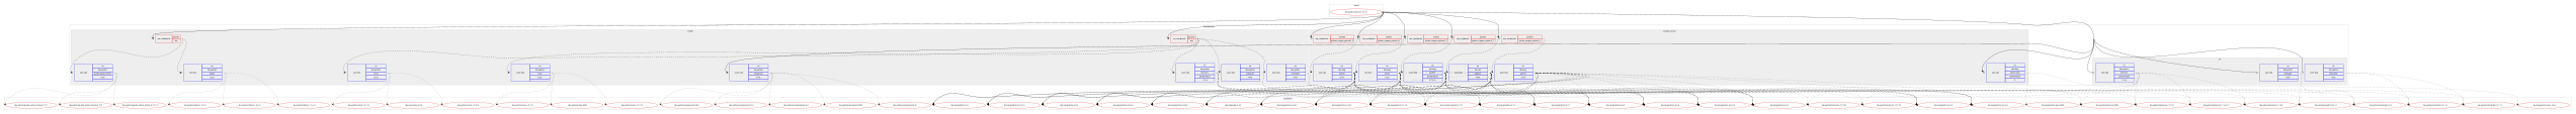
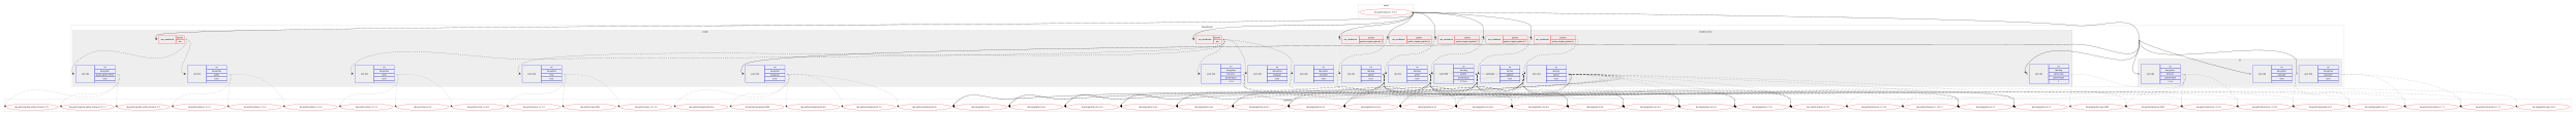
  digraph {
    compound=true
    concentrate=true
    fontname="Noto Sans"
    fontsize=10
    newrank=true
    rankdir=TB
    ranksep=1.5
    node [color=red fontname="Noto Sans" fontsize=10]
    edge [arrowhead=vee fontname="Noto Sans" headport=w style=dotted tailport=e weight=100]
    n1 [label="dev-python/boto3-1.9.4-r1" width=4]
    n2 [color=blue label=<<TABLE BORDER="0" CELLBORDER="1" CELLSPACING="0" CELLPADDING="4" WIDTH="220"><TR><TD ROWSPAN="6" CELLPADDING="30">pack_dep</TD></TR><TR><TD WIDTH="110">no</TD></TR><TR><TD>dev-python</TD></TR><TR><TD>guzzle_sphinx_theme</TD></TR><TR><TD>none</TD></TR><TR><TD></TD></TR></TABLE>> shape=none]
    n3 [color=blue label=<<TABLE BORDER="0" CELLBORDER="1" CELLSPACING="0" CELLPADDING="4" WIDTH="220"><TR><TD ROWSPAN="6" CELLPADDING="30">pack_dep</TD></TR><TR><TD WIDTH="110">no</TD></TR><TR><TD>dev-python</TD></TR><TR><TD>sphinx</TD></TR><TR><TD>none</TD></TR><TR><TD></TD></TR></TABLE>> shape=none]
    n4 [label=<<TABLE BORDER="0" CELLBORDER="1" CELLSPACING="0" CELLPADDING="4"><TR><TD ROWSPAN="3" CELLPADDING="10">use_conditional</TD></TR><TR><TD>positive</TD></TR><TR><TD>doc</TD></TR></TABLE>> shape=none]
    n5 [color=blue label=<<TABLE BORDER="0" CELLBORDER="1" CELLSPACING="0" CELLPADDING="4" WIDTH="220"><TR><TD ROWSPAN="6" CELLPADDING="30">pack_dep</TD></TR><TR><TD WIDTH="110">no</TD></TR><TR><TD>dev-python</TD></TR><TR><TD>botocore</TD></TR><TR><TD>greaterequal</TD></TR><TR><TD>1.12.4</TD></TR></TABLE>> shape=none]
    n6 [color=blue label=<<TABLE BORDER="0" CELLBORDER="1" CELLSPACING="0" CELLPADDING="4" WIDTH="220"><TR><TD ROWSPAN="6" CELLPADDING="30">pack_dep</TD></TR><TR><TD WIDTH="110">no</TD></TR><TR><TD>dev-python</TD></TR><TR><TD>jmespath</TD></TR><TR><TD>none</TD></TR><TR><TD></TD></TR></TABLE>> shape=none]
    n7 [color=blue label=<<TABLE BORDER="0" CELLBORDER="1" CELLSPACING="0" CELLPADDING="4" WIDTH="220"><TR><TD ROWSPAN="6" CELLPADDING="30">pack_dep</TD></TR><TR><TD WIDTH="110">no</TD></TR><TR><TD>dev-python</TD></TR><TR><TD>s3transfer</TD></TR><TR><TD>none</TD></TR><TR><TD></TD></TR></TABLE>> shape=none]
    n8 [color=blue label=<<TABLE BORDER="0" CELLBORDER="1" CELLSPACING="0" CELLPADDING="4" WIDTH="220"><TR><TD ROWSPAN="6" CELLPADDING="30">pack_dep</TD></TR><TR><TD WIDTH="110">no</TD></TR><TR><TD>dev-python</TD></TR><TR><TD>mock</TD></TR><TR><TD>none</TD></TR><TR><TD></TD></TR></TABLE>> shape=none]
    n9 [color=blue label=<<TABLE BORDER="0" CELLBORDER="1" CELLSPACING="0" CELLPADDING="4" WIDTH="220"><TR><TD ROWSPAN="6" CELLPADDING="30">pack_dep</TD></TR><TR><TD WIDTH="110">no</TD></TR><TR><TD>dev-python</TD></TR><TR><TD>nose</TD></TR><TR><TD>none</TD></TR><TR><TD></TD></TR></TABLE>> shape=none]
    n10 [label=<<TABLE BORDER="0" CELLBORDER="1" CELLSPACING="0" CELLPADDING="4"><TR><TD ROWSPAN="3" CELLPADDING="10">use_conditional</TD></TR><TR><TD>positive</TD></TR><TR><TD>test</TD></TR></TABLE>> shape=none]
    n11 [color=blue label=<<TABLE BORDER="0" CELLBORDER="1" CELLSPACING="0" CELLPADDING="4" WIDTH="220"><TR><TD ROWSPAN="6" CELLPADDING="30">pack_dep</TD></TR><TR><TD WIDTH="110">no</TD></TR><TR><TD>dev-python</TD></TR><TR><TD>setuptools</TD></TR><TR><TD>none</TD></TR><TR><TD></TD></TR></TABLE>> shape=none]
    n12 [color=blue label=<<TABLE BORDER="0" CELLBORDER="1" CELLSPACING="0" CELLPADDING="4" WIDTH="220"><TR><TD ROWSPAN="6" CELLPADDING="30">pack_dep</TD></TR><TR><TD WIDTH="110">no</TD></TR><TR><TD>dev-lang</TD></TR><TR><TD>python</TD></TR><TR><TD>greaterequal</TD></TR><TR><TD>2.7.5-r2</TD></TR></TABLE>> shape=none]
    n13 [label=<<TABLE BORDER="0" CELLBORDER="1" CELLSPACING="0" CELLPADDING="4"><TR><TD ROWSPAN="3" CELLPADDING="10">use_conditional</TD></TR><TR><TD>positive</TD></TR><TR><TD>python_targets_python2_7</TD></TR></TABLE>> shape=none]
    n14 [color=blue label=<<TABLE BORDER="0" CELLBORDER="1" CELLSPACING="0" CELLPADDING="4" WIDTH="220"><TR><TD ROWSPAN="6" CELLPADDING="30">pack_dep</TD></TR><TR><TD WIDTH="110">no</TD></TR><TR><TD>dev-lang</TD></TR><TR><TD>python</TD></TR><TR><TD>none</TD></TR><TR><TD></TD></TR></TABLE>> shape=none]
    n15 [label=<<TABLE BORDER="0" CELLBORDER="1" CELLSPACING="0" CELLPADDING="4"><TR><TD ROWSPAN="3" CELLPADDING="10">use_conditional</TD></TR><TR><TD>positive</TD></TR><TR><TD>python_targets_python3_4</TD></TR></TABLE>> shape=none]
    n16 [color=blue label=<<TABLE BORDER="0" CELLBORDER="1" CELLSPACING="0" CELLPADDING="4" WIDTH="220"><TR><TD ROWSPAN="6" CELLPADDING="30">pack_dep</TD></TR><TR><TD WIDTH="110">no</TD></TR><TR><TD>dev-lang</TD></TR><TR><TD>python</TD></TR><TR><TD>none</TD></TR><TR><TD></TD></TR></TABLE>> shape=none]
    n17 [label=<<TABLE BORDER="0" CELLBORDER="1" CELLSPACING="0" CELLPADDING="4"><TR><TD ROWSPAN="3" CELLPADDING="10">use_conditional</TD></TR><TR><TD>positive</TD></TR><TR><TD>python_targets_python3_5</TD></TR></TABLE>> shape=none]
    n18 [color=blue label=<<TABLE BORDER="0" CELLBORDER="1" CELLSPACING="0" CELLPADDING="4" WIDTH="220"><TR><TD ROWSPAN="6" CELLPADDING="30">pack_dep</TD></TR><TR><TD WIDTH="110">no</TD></TR><TR><TD>dev-lang</TD></TR><TR><TD>python</TD></TR><TR><TD>none</TD></TR><TR><TD></TD></TR></TABLE>> shape=none]
    n19 [label=<<TABLE BORDER="0" CELLBORDER="1" CELLSPACING="0" CELLPADDING="4"><TR><TD ROWSPAN="3" CELLPADDING="10">use_conditional</TD></TR><TR><TD>positive</TD></TR><TR><TD>python_targets_python3_6</TD></TR></TABLE>> shape=none]
    n20 [color=blue label=<<TABLE BORDER="0" CELLBORDER="1" CELLSPACING="0" CELLPADDING="4" WIDTH="220"><TR><TD ROWSPAN="6" CELLPADDING="30">pack_dep</TD></TR><TR><TD WIDTH="110">no</TD></TR><TR><TD>dev-lang</TD></TR><TR><TD>python</TD></TR><TR><TD>none</TD></TR><TR><TD></TD></TR></TABLE>> shape=none]
    n21 [label=<<TABLE BORDER="0" CELLBORDER="1" CELLSPACING="0" CELLPADDING="4"><TR><TD ROWSPAN="3" CELLPADDING="10">use_conditional</TD></TR><TR><TD>positive</TD></TR><TR><TD>python_targets_python3_7</TD></TR></TABLE>> shape=none]
    n22 [color=blue label=<<TABLE BORDER="0" CELLBORDER="1" CELLSPACING="0" CELLPADDING="4" WIDTH="220"><TR><TD ROWSPAN="6" CELLPADDING="30">pack_dep</TD></TR><TR><TD WIDTH="110">no</TD></TR><TR><TD>dev-lang</TD></TR><TR><TD>python-exec</TD></TR><TR><TD>greaterequal</TD></TR><TR><TD>2</TD></TR></TABLE>> shape=none]
    n23 [color=blue label=<<TABLE BORDER="0" CELLBORDER="1" CELLSPACING="0" CELLPADDING="4" WIDTH="220"><TR><TD ROWSPAN="6" CELLPADDING="30">pack_dep</TD></TR><TR><TD WIDTH="110">no</TD></TR><TR><TD>dev-python</TD></TR><TR><TD>botocore</TD></TR><TR><TD>greaterequal</TD></TR><TR><TD>1.12.4</TD></TR></TABLE>> shape=none]
    n24 [color=blue label=<<TABLE BORDER="0" CELLBORDER="1" CELLSPACING="0" CELLPADDING="4" WIDTH="220"><TR><TD ROWSPAN="6" CELLPADDING="30">pack_dep</TD></TR><TR><TD WIDTH="110">no</TD></TR><TR><TD>dev-python</TD></TR><TR><TD>jmespath</TD></TR><TR><TD>none</TD></TR><TR><TD></TD></TR></TABLE>> shape=none]
    n25 [color=blue label=<<TABLE BORDER="0" CELLBORDER="1" CELLSPACING="0" CELLPADDING="4" WIDTH="220"><TR><TD ROWSPAN="6" CELLPADDING="30">pack_dep</TD></TR><TR><TD WIDTH="110">no</TD></TR><TR><TD>dev-python</TD></TR><TR><TD>s3transfer</TD></TR><TR><TD>none</TD></TR><TR><TD></TD></TR></TABLE>> shape=none]
    n26 [label="dev-python/guzzle_sphinx_theme-0.7.10" width=4]
    n27 [label="dev-python/guzzle_sphinx_theme-0.7.11" width=4]
    n28 [label="dev-python/guzzle_sphinx_theme-0.7.11-r1" width=4]
    n29 [label="dev-python/sphinx-1.0.2-r1" width=4]
    n30 [label="dev-python/sphinx-1.2.3-r1" width=4]
    n31 [label="dev-python/sphinx-1.7.5-r1" width=4]
    n32 [label="dev-python/botocore-1.10.19" width=4]
    n33 [label="dev-python/botocore-1.10.35" width=4]
-   n34 [label="dev-python/botocore-1.12.4" width=4]
    n35 [label="dev-python/botocore-1.12.4-r1" width=4]
    n36 [label="dev-python/botocore-1.12.51" width=4]
    n37 [label="dev-python/botocore-9999" width=4]
    n38 [label="dev-python/jmespath-0.9.3" width=4]
    n39 [label="dev-test/jmespath-0.9.3-r1" width=4]
    n40 [label="dev-python/s3transfer-0.1.11" width=4]
    n41 [label="dev-python/s3transfer-0.1.13" width=4]
    n42 [label="dev-python/mock-1.0.1-r2" width=4]
    n43 [label="dev-python/mock-1.3.0-r2" width=4]
    n44 [label="dev-exec/mock-2.0.0" width=4]
    n45 [label="dev-python/nose-1.3.7-r1" width=4]
    n46 [label="dev-python/nose-1.3.7-r3" width=4]
    n47 [label="dev-python/nose-9999" width=4]
    n48 [label="dev-python/setuptools-36.7.2" width=4]
    n49 [label="dev-python/setuptools-40.6.3" width=4]
    n50 [label="dev-python/setuptools-40.0.3" width=4]
    n51 [label="dev-python/setuptools-40.8.0" width=4]
    n52 [label="dev-python/setuptools-9999" width=4]
    n53 [label="dev-transfer/python-2.7.15" width=4]
    n54 [label="dev-lang/python-2.7.16" width=4]
    n55 [label="dev-lang/python-3.4.5-r1" width=4]
    n56 [label="dev-lang/python-3.4.6-r1" width=4]
    n57 [label="dev-lang/pack-3.4.8" width=4]
    n58 [label="dev-lang/python-3.4.8-r1" width=4]
    n59 [label="dev-lang/python-3.5.4-r3" width=4]
    n60 [label="dev-lang/python-3.5.5" width=4]
    n61 [label="dev-lang/python-3.5.5-r1" width=4]
    n62 [label="dev-lang/python-3.5.6" width=4]
    n63 [label="dev-lang/python-3.6.3-r1" width=4]
    n64 [label="dev-lang/python-3.6.4" width=4]
    n65 [label="dev-lang/python-3.6.5" width=4]
    n66 [label="dev-lang/python-3.6.5-r5" width=4]
    n67 [label="dev-lang/python-3.6.6" width=4]
    n68 [label="dev-lang/python-3.6.8" width=4]
    n69 [label="dev-lang/python-3.7.0" width=4]
    n70 [label="dev-lang/python-3.7.2" width=4]
    n71 [label="dev-lang/python-exec-2.4.6" width=4]
    n72 [label="dev-lang/python-exec-9999" width=4]
    subgraph cluster_1 {
      color=gray
      label=<<i>ebuild</i>>
      rank=same
      n1
    }
    subgraph cluster_2 {
      color=gray
      label=<<i>dependencies</i>>
      subgraph cluster_3 {
        color=gray
        fillcolor="#eeeeee"
        label=<<i>compile</i>>
        style=filled
        subgraph sub_4 {
          color=gray
          fillcolor="#eeeeee"
          label=<<i>compile</i>>
          style=filled
          n4
          subgraph sub_5 {
            color=gray
            fillcolor="#eeeeee"
            label=<<i>compile</i>>
            style=filled
            n2
          }
          subgraph sub_6 {
            color=gray
            fillcolor="#eeeeee"
            label=<<i>compile</i>>
            style=filled
            n3
          }
        }
        subgraph sub_7 {
          color=gray
          fillcolor="#eeeeee"
          label=<<i>compile</i>>
          style=filled
          n10
          subgraph sub_8 {
            color=gray
            fillcolor="#eeeeee"
            label=<<i>compile</i>>
            style=filled
            n5
          }
          subgraph sub_9 {
            color=gray
            fillcolor="#eeeeee"
            label=<<i>compile</i>>
            style=filled
            n6
          }
          subgraph sub_10 {
            color=gray
            fillcolor="#eeeeee"
            label=<<i>compile</i>>
            style=filled
            n7
          }
          subgraph sub_11 {
            color=gray
            fillcolor="#eeeeee"
            label=<<i>compile</i>>
            style=filled
            n8
          }
          subgraph sub_12 {
            color=gray
            fillcolor="#eeeeee"
            label=<<i>compile</i>>
            style=filled
            n9
          }
        }
        subgraph sub_13 {
          color=gray
          fillcolor="#eeeeee"
          label=<<i>compile</i>>
          style=filled
          n11
        }
      }
      subgraph cluster_14 {
        color=gray
        fillcolor="#eeeeee"
        label=<<i>compile and run</i>>
        style=filled
        subgraph sub_15 {
          color=gray
          fillcolor="#eeeeee"
          label=<<i>compile and run</i>>
          style=filled
          n13
          subgraph sub_16 {
            color=gray
            fillcolor="#eeeeee"
            label=<<i>compile and run</i>>
            style=filled
            n12
          }
        }
        subgraph sub_17 {
          color=gray
          fillcolor="#eeeeee"
          label=<<i>compile and run</i>>
          style=filled
          n15
          subgraph sub_18 {
            color=gray
            fillcolor="#eeeeee"
            label=<<i>compile and run</i>>
            style=filled
            n14
          }
        }
        subgraph sub_19 {
          color=gray
          fillcolor="#eeeeee"
          label=<<i>compile and run</i>>
          style=filled
          n17
          subgraph sub_20 {
            color=gray
            fillcolor="#eeeeee"
            label=<<i>compile and run</i>>
            style=filled
            n16
          }
        }
        subgraph sub_21 {
          color=gray
          fillcolor="#eeeeee"
          label=<<i>compile and run</i>>
          style=filled
          n19
          subgraph sub_22 {
            color=gray
            fillcolor="#eeeeee"
            label=<<i>compile and run</i>>
            style=filled
            n18
          }
        }
        subgraph sub_23 {
          color=gray
          fillcolor="#eeeeee"
          label=<<i>compile and run</i>>
          style=filled
          n21
          subgraph sub_24 {
            color=gray
            fillcolor="#eeeeee"
            label=<<i>compile and run</i>>
            style=filled
            n20
          }
        }
        subgraph sub_25 {
          color=gray
          fillcolor="#eeeeee"
          label=<<i>compile and run</i>>
          style=filled
          n22
        }
      }
      subgraph cluster_26 {
        color=gray
        fillcolor="#eeeeee"
        label=<<i>run</i>>
        style=filled
        subgraph sub_27 {
          color=gray
          fillcolor="#eeeeee"
          label=<<i>run</i>>
          style=filled
          n23
        }
        subgraph sub_28 {
          color=gray
          fillcolor="#eeeeee"
          label=<<i>run</i>>
          style=filled
          n24
        }
        subgraph sub_29 {
          color=gray
          fillcolor="#eeeeee"
          label=<<i>run</i>>
          style=filled
          n25
        }
      }
    }
    subgraph cluster_30 {
      color=gray
      label=<<i>candidates</i>>
      rank=same
      subgraph sub_31 {
        color=black
        label=<<i>candidates</i>>
        nodesep=1
        rank=same
        n26
        n27
        n28
      }
      subgraph sub_32 {
        color=black
        label=<<i>candidates</i>>
        nodesep=1
        rank=same
        n29
        n30
        n31
      }
      subgraph sub_33 {
        color=black
        label=<<i>candidates</i>>
        nodesep=1
        rank=same
        n32
        n33
-       n34
        n35
        n36
        n37
      }
      subgraph sub_34 {
        color=black
        label=<<i>candidates</i>>
        nodesep=1
        rank=same
        n38
        n39
      }
      subgraph sub_35 {
        color=black
        label=<<i>candidates</i>>
        nodesep=1
        rank=same
        n40
        n41
      }
      subgraph sub_36 {
        color=black
        label=<<i>candidates</i>>
        nodesep=1
        rank=same
        n42
        n43
        n44
      }
      subgraph sub_37 {
        color=black
        label=<<i>candidates</i>>
        nodesep=1
        rank=same
        n45
        n46
        n47
      }
      subgraph sub_38 {
        color=black
        label=<<i>candidates</i>>
        nodesep=1
        rank=same
        n48
        n49
        n50
        n51
        n52
      }
      subgraph sub_39 {
        color=black
        label=<<i>candidates</i>>
        nodesep=1
        rank=same
        n53
        n54
        n55
        n56
        n57
        n58
        n59
        n60
        n61
        n62
        n63
        n64
        n65
        n66
        n67
        n68
        n69
        n70
      }
      subgraph sub_40 {
        color=black
        label=<<i>candidates</i>>
        nodesep=1
        rank=same
        n53
        n54
        n55
        n56
        n57
        n58
        n59
        n60
        n61
        n62
        n63
        n64
        n65
        n66
        n67
        n68
        n69
        n70
      }
      subgraph sub_41 {
        color=black
        label=<<i>candidates</i>>
        nodesep=1
        rank=same
        n53
        n54
        n55
        n56
        n57
        n58
        n59
        n60
        n61
        n62
        n63
        n64
        n65
        n66
        n67
        n68
        n69
        n70
      }
      subgraph sub_42 {
        color=black
        label=<<i>candidates</i>>
        nodesep=1
        rank=same
        n53
        n54
        n55
        n56
        n57
        n58
        n59
        n60
        n61
        n62
        n63
        n64
        n65
        n66
        n67
        n68
        n69
        n70
      }
      subgraph sub_43 {
        color=black
        label=<<i>candidates</i>>
        nodesep=1
        rank=same
        n53
        n54
        n55
        n56
        n57
        n58
        n59
        n60
        n61
        n62
        n63
        n64
        n65
        n66
        n67
        n68
        n69
        n70
      }
      subgraph sub_44 {
        color=black
        label=<<i>candidates</i>>
        nodesep=1
        rank=same
        n71
        n72
      }
      subgraph sub_45 {
        color=black
        label=<<i>candidates</i>>
        nodesep=1
        rank=same
        n32
        n33
-       n34
        n35
        n36
        n37
      }
      subgraph sub_46 {
        color=black
        label=<<i>candidates</i>>
        nodesep=1
        rank=same
        n38
        n39
      }
      subgraph sub_47 {
        color=black
        label=<<i>candidates</i>>
        nodesep=1
        rank=same
        n40
        n41
      }
    }
    n1 -> n4 [style=solid weight=20]
    n1 -> n10 [style=solid weight=20]
    n1 -> n11 [style=solid weight=20]
    n1 -> n13 [arrowhead=odotvee style=solid weight=20]
    n1 -> n15 [arrowhead=odotvee style=solid weight=20]
    n1 -> n17 [arrowhead=odotvee style=solid weight=20]
    n1 -> n19 [arrowhead=odotvee style=solid weight=20]
    n1 -> n21 [arrowhead=odotvee style=solid weight=20]
    n1 -> n22 [arrowhead=odotvee style=solid weight=20]
    n1 -> n23 [arrowhead=odot style=solid weight=20]
    n1 -> n24 [arrowhead=odot style=solid weight=20]
    n1 -> n25 [arrowhead=odot style=solid weight=20]
    n2 -> n26
    n2 -> n27
    n2 -> n28
    n3 -> n29
    n3 -> n30
    n3 -> n31
    n4 -> n2 [style=dashed weight=20]
    n4 -> n3 [style=dashed weight=20]
    n5 -> n32
    n5 -> n33
-   n5 -> n34
    n5 -> n35
    n5 -> n36
    n5 -> n37
    n6 -> n38
    n6 -> n39
    n7 -> n40
    n7 -> n41
    n8 -> n42
    n8 -> n43
    n8 -> n44
    n9 -> n45
    n9 -> n46
    n9 -> n47
    n10 -> n5 [style=dashed weight=20]
    n10 -> n6 [style=dashed weight=20]
    n10 -> n7 [style=dashed weight=20]
    n10 -> n8 [style=dashed weight=20]
    n10 -> n9 [style=dashed weight=20]
    n11 -> n48
    n11 -> n49
    n11 -> n50
    n11 -> n51
    n11 -> n52
    n12 -> n53
    n12 -> n54
    n12 -> n55
    n12 -> n56
    n12 -> n57
    n12 -> n58
    n12 -> n59
    n12 -> n60
    n12 -> n61
    n12 -> n62
    n12 -> n63
    n12 -> n64
    n12 -> n65
    n12 -> n66
    n12 -> n67
    n12 -> n68
    n12 -> n69
    n12 -> n70
    n13 -> n12 [style=dashed weight=20]
    n14 -> n53
    n14 -> n54
    n14 -> n55
    n14 -> n56
    n14 -> n57
    n14 -> n58
    n14 -> n59
    n14 -> n60
    n14 -> n61
    n14 -> n62
    n14 -> n63
    n14 -> n64
    n14 -> n65
    n14 -> n66
    n14 -> n67
    n14 -> n68
    n14 -> n69
    n14 -> n70
    n15 -> n14 [style=dashed weight=20]
    n16 -> n53
    n16 -> n54
    n16 -> n55
    n16 -> n56
    n16 -> n57
    n16 -> n58
    n16 -> n59
    n16 -> n60
    n16 -> n61
    n16 -> n62
    n16 -> n63
    n16 -> n64
    n16 -> n65
    n16 -> n66
    n16 -> n67
    n16 -> n68
    n16 -> n69
    n16 -> n70
    n17 -> n16 [style=dashed weight=20]
    n18 -> n53
    n18 -> n54
    n18 -> n55
    n18 -> n56
    n18 -> n57
    n18 -> n58
    n18 -> n59
    n18 -> n60
    n18 -> n61
    n18 -> n62
    n18 -> n63
    n18 -> n64
    n18 -> n65
    n18 -> n66
    n18 -> n67
    n18 -> n68
    n18 -> n69
    n18 -> n70
    n19 -> n18 [style=dashed weight=20]
    n20 -> n53
    n20 -> n54
    n20 -> n55
    n20 -> n56
    n20 -> n57
    n20 -> n58
    n20 -> n59
    n20 -> n60
    n20 -> n61
    n20 -> n62
    n20 -> n63
    n20 -> n64
    n20 -> n65
    n20 -> n66
    n20 -> n67
    n20 -> n68
    n20 -> n69
    n20 -> n70
    n21 -> n20 [style=dashed weight=20]
    n22 -> n71
    n22 -> n72
    n23 -> n32
    n23 -> n33
-   n23 -> n34
    n23 -> n35
    n23 -> n36
    n23 -> n37
    n24 -> n38
    n24 -> n39
    n25 -> n40
    n25 -> n41
  }
